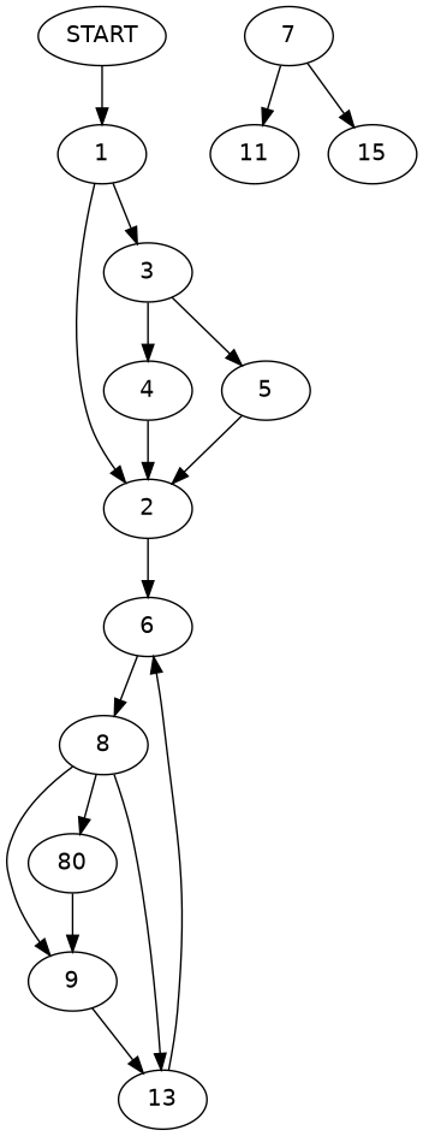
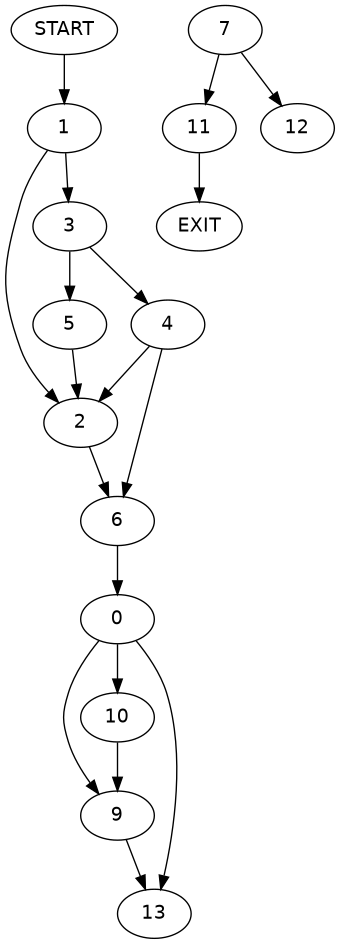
  digraph {
    fontname="DejaVu Sans"
    node [fontname="DejaVu Sans"]
    edge [fontname="DejaVu Sans"]
    n1 [label=START]
    1
    2
    3
+   n5 [label=EXIT]
    6
    4
    5
-   8
+   8 [label=0]
    7
    11
-   12 [label=15]
+   12
    9
-   10 [label=80]
+   10
    13
    n1 -> 1
    1 -> 2
    1 -> 3
    2 -> 6
    3 -> 4
    3 -> 5
    6 -> 8
    4 -> 2
    5 -> 2
    8 -> 9
    8 -> 10
    8 -> 13
    7 -> 11
    7 -> 12
+   11 -> n5
    9 -> 13
    10 -> 9
-   13 -> 6
+   4 -> 6
  }
